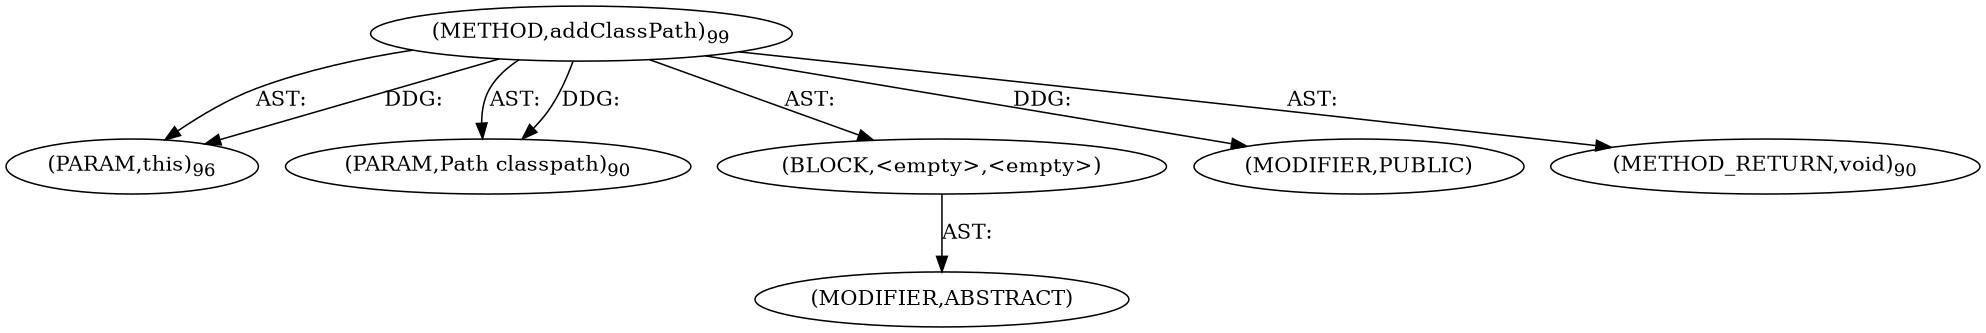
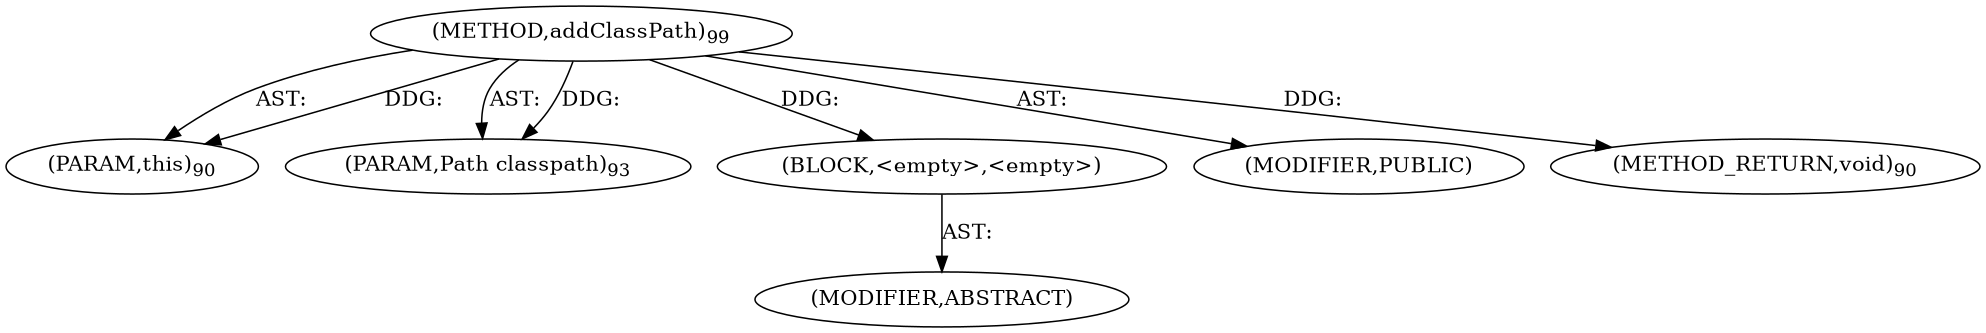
  digraph {
    n1 [label=<(METHOD,addClassPath)<SUB>99</SUB>>]
-   n2 [label=<(PARAM,this)<SUB>96</SUB>>]
-   n3 [label=<(PARAM,Path classpath)<SUB>90</SUB>>]
+   n2 [label=<(PARAM,this)<SUB>90</SUB>>]
+   n3 [label=<(PARAM,Path classpath)<SUB>93</SUB>>]
    n4 [label=<(BLOCK,&lt;empty&gt;,&lt;empty&gt;)>]
    n5 [label=<(MODIFIER,PUBLIC)>]
    n6 [label=<(METHOD_RETURN,void)<SUB>90</SUB>>]
    n7 [label=<(MODIFIER,ABSTRACT)>]
    n1 -> n2 [label="AST: "]
    n1 -> n2 [label="DDG: "]
    n1 -> n3 [label="AST: "]
    n1 -> n3 [label="DDG: "]
-   n1 -> n4 [label="AST: "]
-   n1 -> n5 [label="DDG: "]
-   n1 -> n6 [label="AST: "]
+   n1 -> n4 [label="DDG: "]
+   n1 -> n5 [label="AST: "]
+   n1 -> n6 [label="DDG: "]
    n4 -> n7 [label="AST: "]
  }
